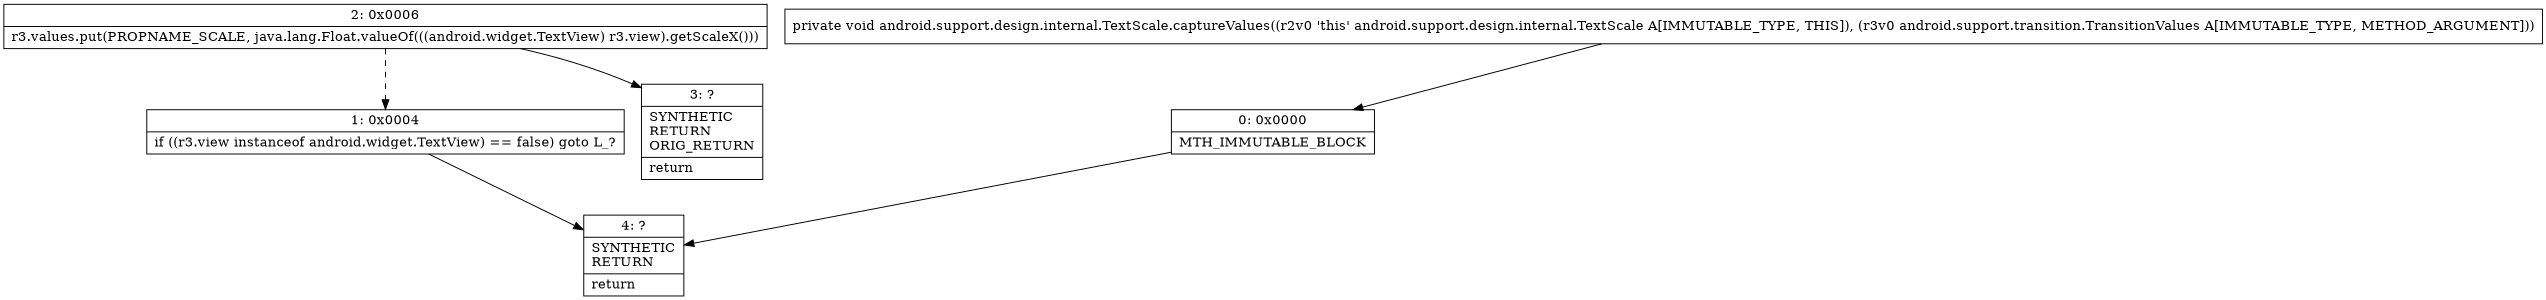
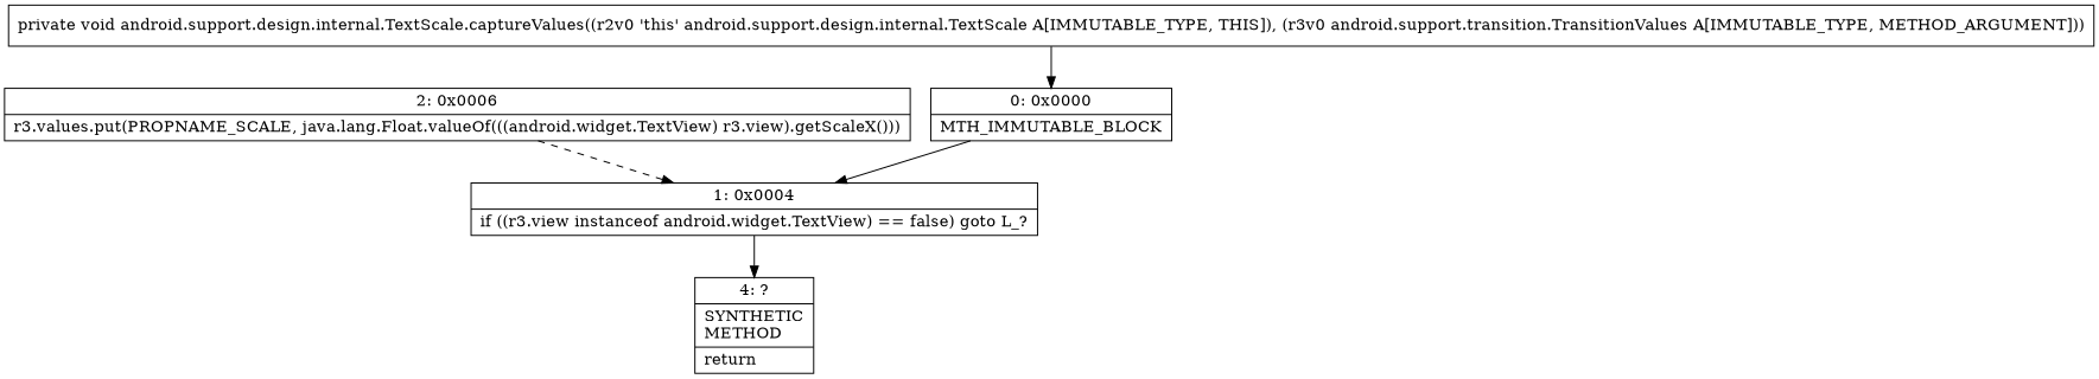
  digraph {
    node [shape=record]
    n1 [label="{0\:\ 0x0000|MTH_IMMUTABLE_BLOCK\l}"]
    n2 [label="{1\:\ 0x0004|if ((r3.view instanceof android.widget.TextView) == false) goto L_?\l}"]
-   n3 [label="{4\:\ ?|SYNTHETIC\lRETURN\l|return\l}"]
+   n3 [label="{4\:\ ?|SYNTHETIC\lMETHOD\l|return\l}"]
    n4 [label="{2\:\ 0x0006|r3.values.put(PROPNAME_SCALE, java.lang.Float.valueOf(((android.widget.TextView) r3.view).getScaleX()))\l}"]
-   n5 [label="{3\:\ ?|SYNTHETIC\lRETURN\lORIG_RETURN\l|return\l}"]
    n6 [label="{private void android.support.design.internal.TextScale.captureValues((r2v0 'this' android.support.design.internal.TextScale A[IMMUTABLE_TYPE, THIS]), (r3v0 android.support.transition.TransitionValues A[IMMUTABLE_TYPE, METHOD_ARGUMENT])) }"]
-   n1 -> n3
+   n1 -> n2
    n2 -> n3
    n4 -> n2 [style=dashed]
-   n4 -> n5
    n6 -> n1
  }
